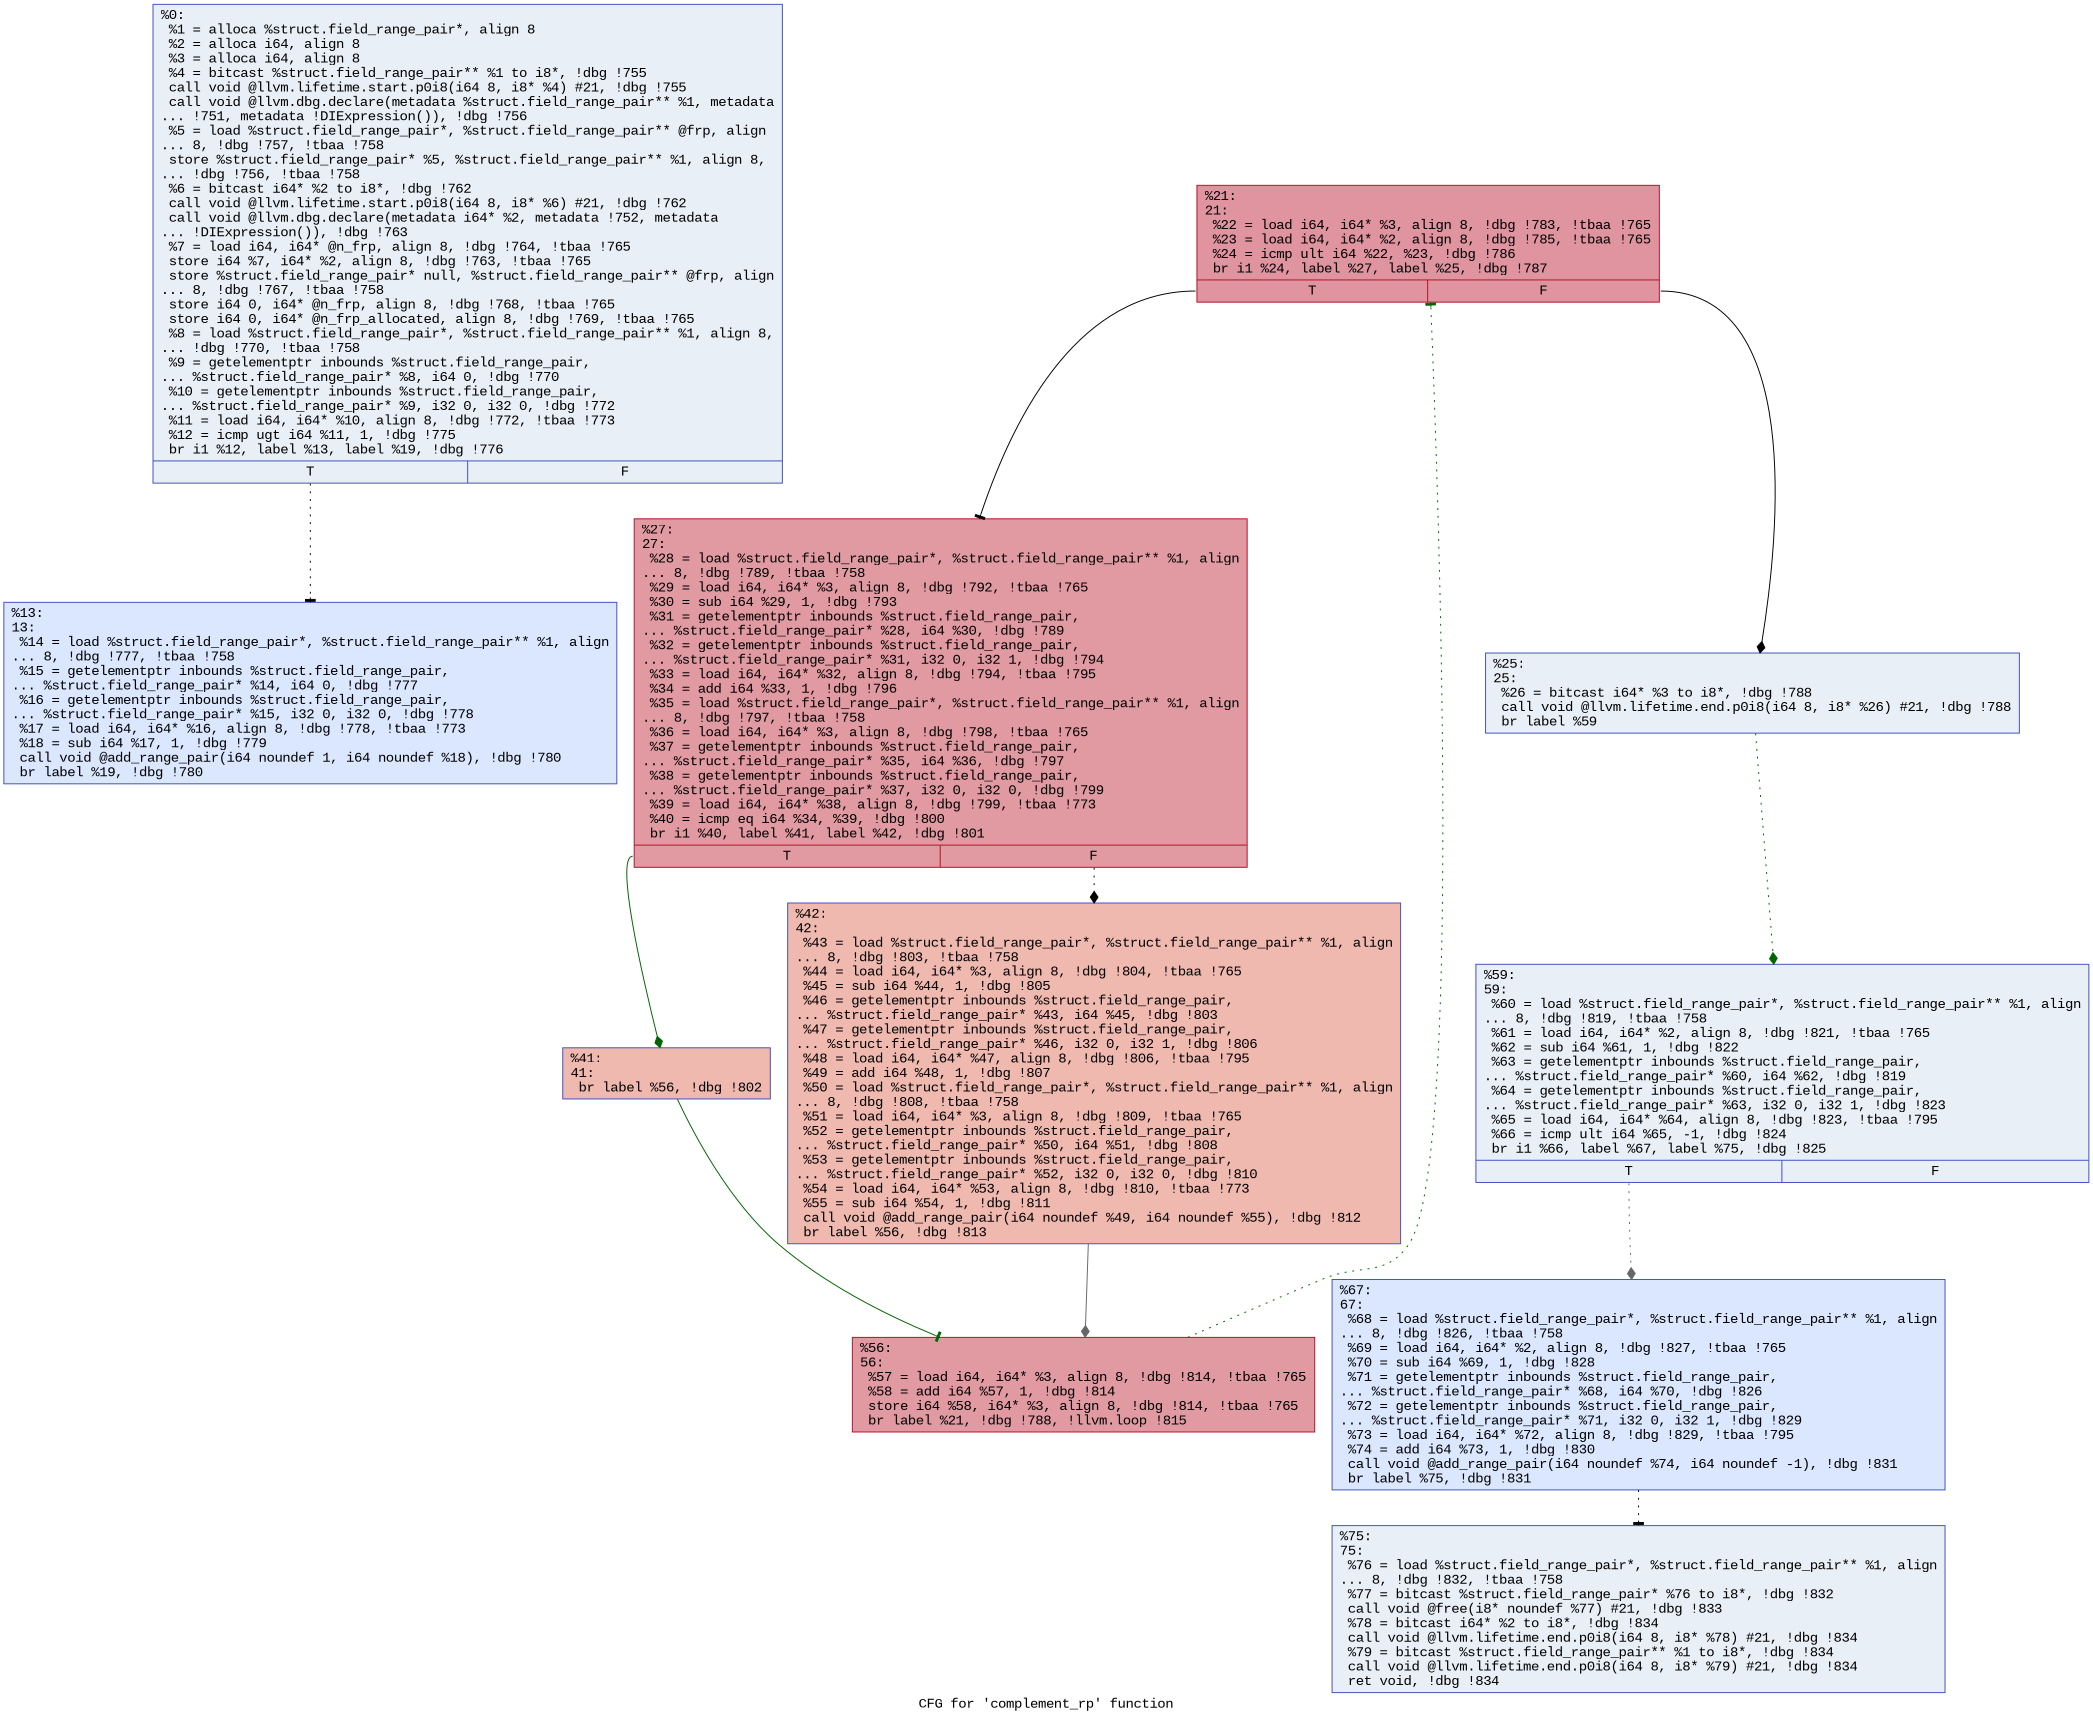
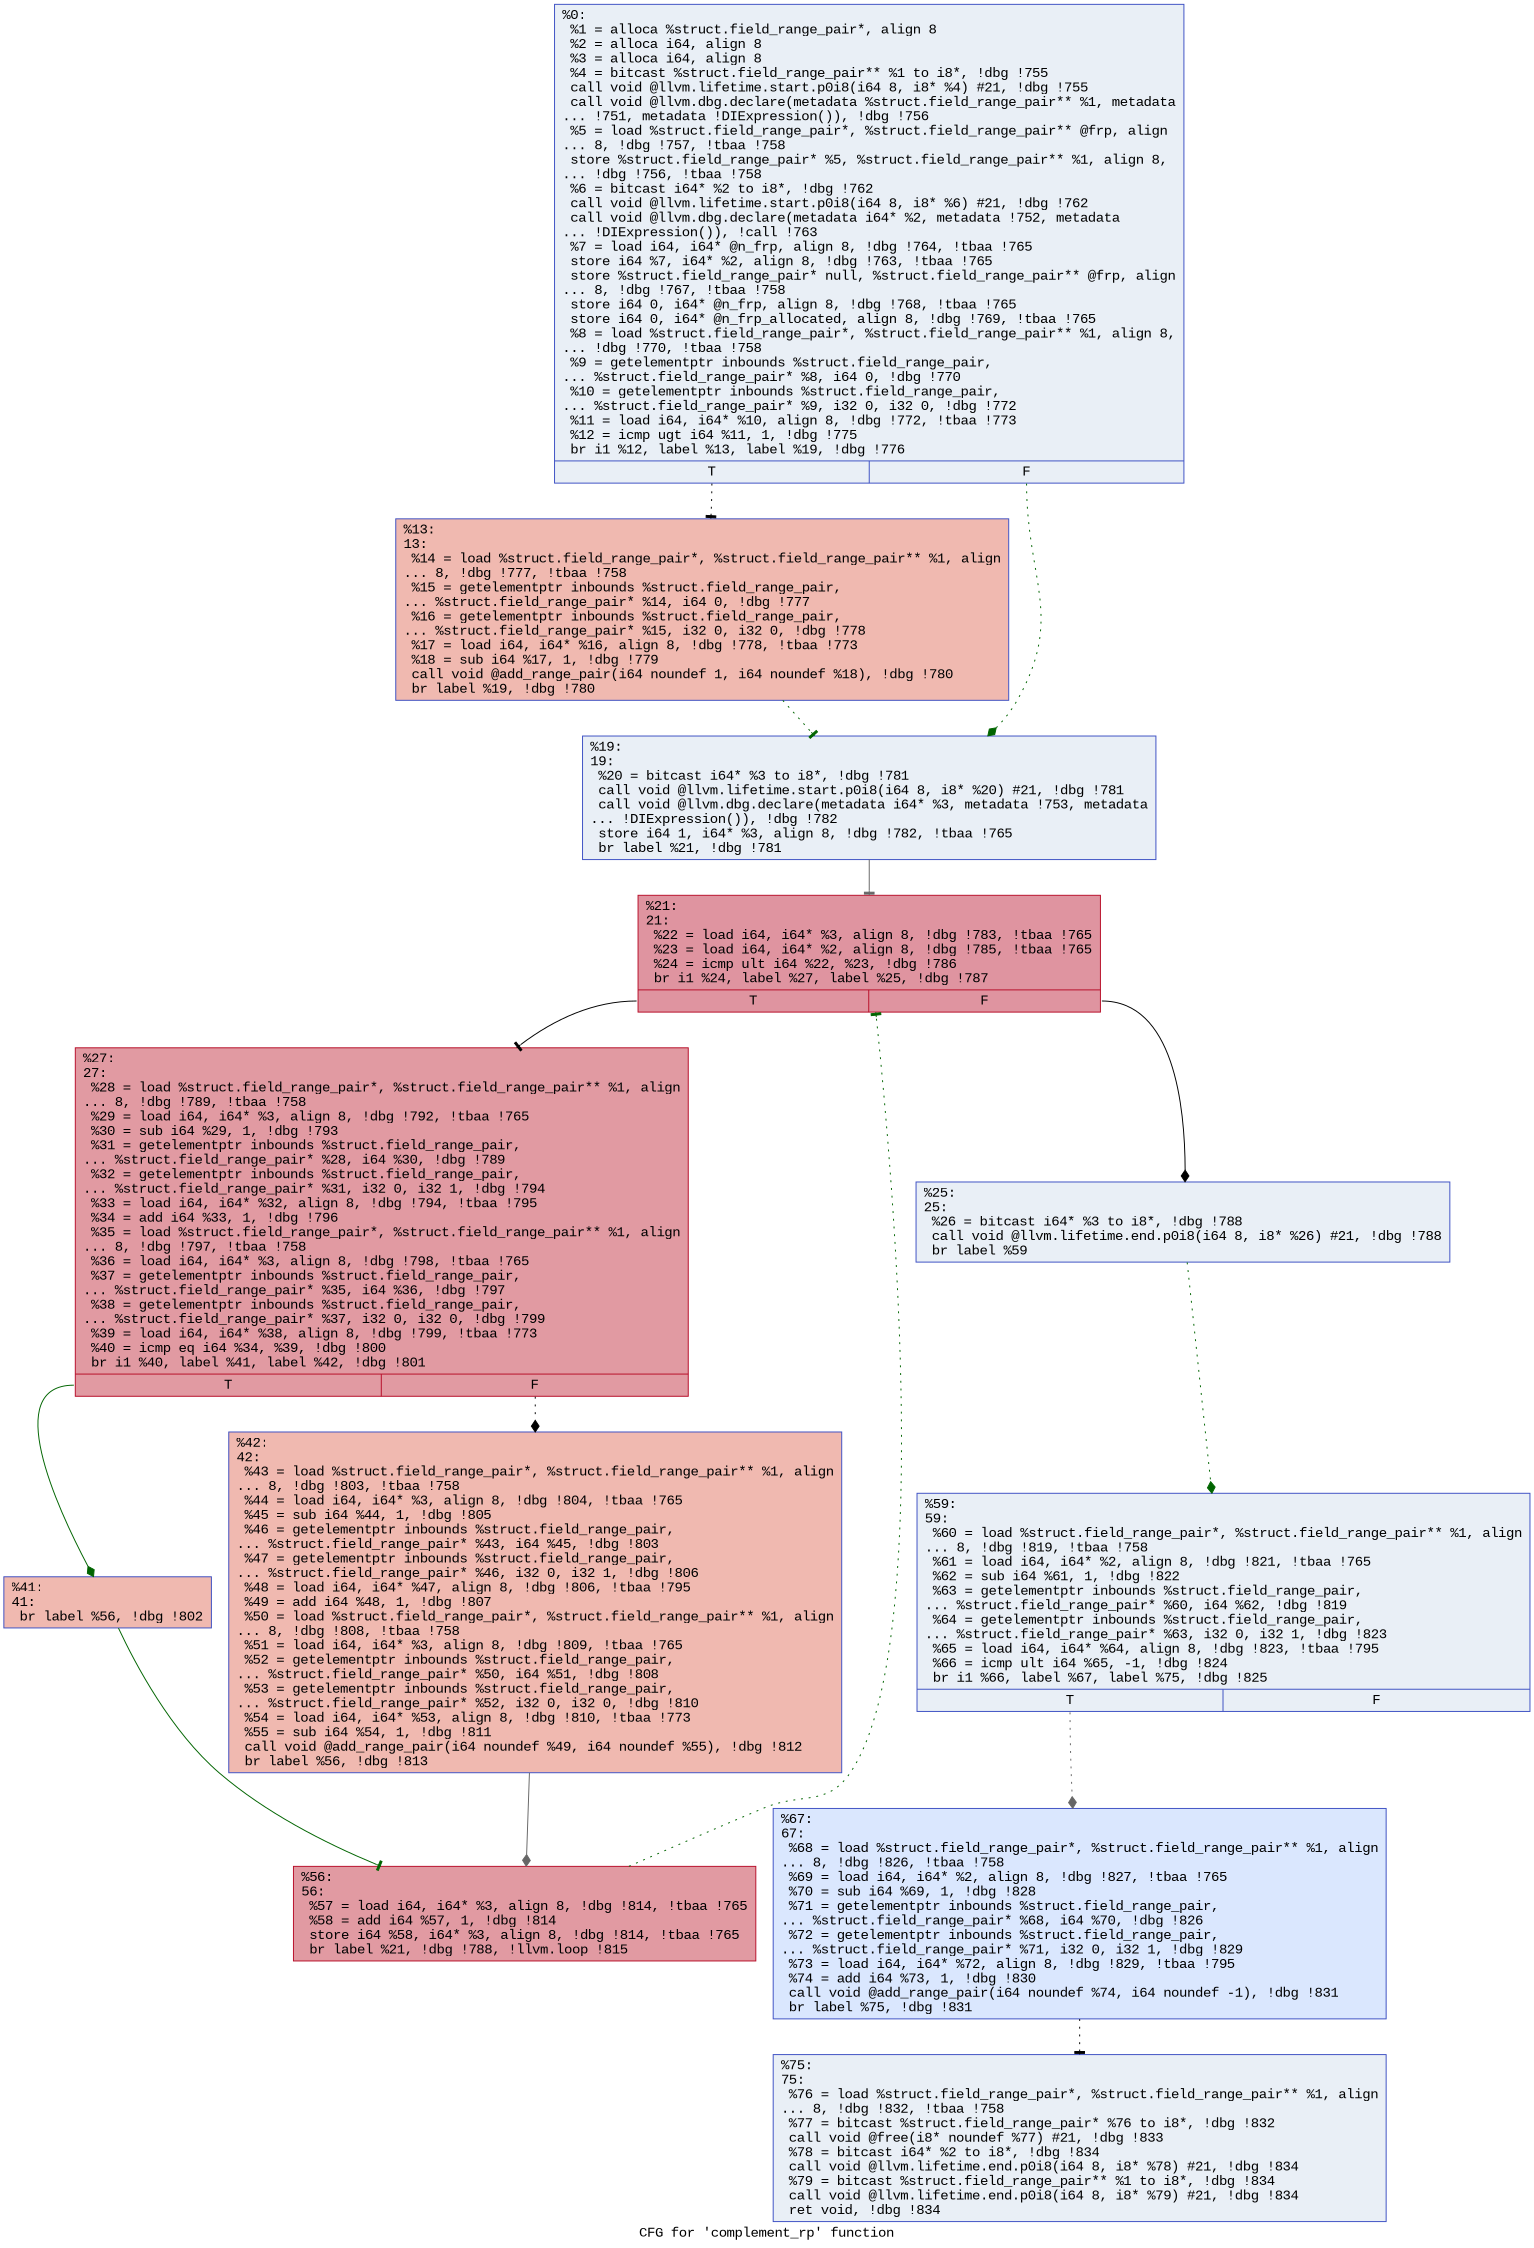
  digraph {
    fontname="Liberation Mono"
    label="CFG for 'complement_rp' function"
    node [color="#3d50c3ff" fillcolor="#cedaeb70" fontname="Liberation Mono" shape=record style=filled]
    edge [arrowhead=tee color=darkgreen fontname="Liberation Mono" style=dotted]
-   n1 [label="{%0:\l  %1 = alloca %struct.field_range_pair*, align 8\l  %2 = alloca i64, align 8\l  %3 = alloca i64, align 8\l  %4 = bitcast %struct.field_range_pair** %1 to i8*, !dbg !755\l  call void @llvm.lifetime.start.p0i8(i64 8, i8* %4) #21, !dbg !755\l  call void @llvm.dbg.declare(metadata %struct.field_range_pair** %1, metadata\l... !751, metadata !DIExpression()), !dbg !756\l  %5 = load %struct.field_range_pair*, %struct.field_range_pair** @frp, align\l... 8, !dbg !757, !tbaa !758\l  store %struct.field_range_pair* %5, %struct.field_range_pair** %1, align 8,\l... !dbg !756, !tbaa !758\l  %6 = bitcast i64* %2 to i8*, !dbg !762\l  call void @llvm.lifetime.start.p0i8(i64 8, i8* %6) #21, !dbg !762\l  call void @llvm.dbg.declare(metadata i64* %2, metadata !752, metadata\l... !DIExpression()), !dbg !763\l  %7 = load i64, i64* @n_frp, align 8, !dbg !764, !tbaa !765\l  store i64 %7, i64* %2, align 8, !dbg !763, !tbaa !765\l  store %struct.field_range_pair* null, %struct.field_range_pair** @frp, align\l... 8, !dbg !767, !tbaa !758\l  store i64 0, i64* @n_frp, align 8, !dbg !768, !tbaa !765\l  store i64 0, i64* @n_frp_allocated, align 8, !dbg !769, !tbaa !765\l  %8 = load %struct.field_range_pair*, %struct.field_range_pair** %1, align 8,\l... !dbg !770, !tbaa !758\l  %9 = getelementptr inbounds %struct.field_range_pair,\l... %struct.field_range_pair* %8, i64 0, !dbg !770\l  %10 = getelementptr inbounds %struct.field_range_pair,\l... %struct.field_range_pair* %9, i32 0, i32 0, !dbg !772\l  %11 = load i64, i64* %10, align 8, !dbg !772, !tbaa !773\l  %12 = icmp ugt i64 %11, 1, !dbg !775\l  br i1 %12, label %13, label %19, !dbg !776\l|{<s0>T|<s1>F}}"]
-   n2 [fillcolor="#abc8fd70" label="{%13:\l13:                                               \l  %14 = load %struct.field_range_pair*, %struct.field_range_pair** %1, align\l... 8, !dbg !777, !tbaa !758\l  %15 = getelementptr inbounds %struct.field_range_pair,\l... %struct.field_range_pair* %14, i64 0, !dbg !777\l  %16 = getelementptr inbounds %struct.field_range_pair,\l... %struct.field_range_pair* %15, i32 0, i32 0, !dbg !778\l  %17 = load i64, i64* %16, align 8, !dbg !778, !tbaa !773\l  %18 = sub i64 %17, 1, !dbg !779\l  call void @add_range_pair(i64 noundef 1, i64 noundef %18), !dbg !780\l  br label %19, !dbg !780\l}"]
+   n1 [label="{%0:\l  %1 = alloca %struct.field_range_pair*, align 8\l  %2 = alloca i64, align 8\l  %3 = alloca i64, align 8\l  %4 = bitcast %struct.field_range_pair** %1 to i8*, !dbg !755\l  call void @llvm.lifetime.start.p0i8(i64 8, i8* %4) #21, !dbg !755\l  call void @llvm.dbg.declare(metadata %struct.field_range_pair** %1, metadata\l... !751, metadata !DIExpression()), !dbg !756\l  %5 = load %struct.field_range_pair*, %struct.field_range_pair** @frp, align\l... 8, !dbg !757, !tbaa !758\l  store %struct.field_range_pair* %5, %struct.field_range_pair** %1, align 8,\l... !dbg !756, !tbaa !758\l  %6 = bitcast i64* %2 to i8*, !dbg !762\l  call void @llvm.lifetime.start.p0i8(i64 8, i8* %6) #21, !dbg !762\l  call void @llvm.dbg.declare(metadata i64* %2, metadata !752, metadata\l... !DIExpression()), !call !763\l  %7 = load i64, i64* @n_frp, align 8, !dbg !764, !tbaa !765\l  store i64 %7, i64* %2, align 8, !dbg !763, !tbaa !765\l  store %struct.field_range_pair* null, %struct.field_range_pair** @frp, align\l... 8, !dbg !767, !tbaa !758\l  store i64 0, i64* @n_frp, align 8, !dbg !768, !tbaa !765\l  store i64 0, i64* @n_frp_allocated, align 8, !dbg !769, !tbaa !765\l  %8 = load %struct.field_range_pair*, %struct.field_range_pair** %1, align 8,\l... !dbg !770, !tbaa !758\l  %9 = getelementptr inbounds %struct.field_range_pair,\l... %struct.field_range_pair* %8, i64 0, !dbg !770\l  %10 = getelementptr inbounds %struct.field_range_pair,\l... %struct.field_range_pair* %9, i32 0, i32 0, !dbg !772\l  %11 = load i64, i64* %10, align 8, !dbg !772, !tbaa !773\l  %12 = icmp ugt i64 %11, 1, !dbg !775\l  br i1 %12, label %13, label %19, !dbg !776\l|{<s0>T|<s1>F}}"]
+   n2 [fillcolor="#de614d70" label="{%13:\l13:                                               \l  %14 = load %struct.field_range_pair*, %struct.field_range_pair** %1, align\l... 8, !dbg !777, !tbaa !758\l  %15 = getelementptr inbounds %struct.field_range_pair,\l... %struct.field_range_pair* %14, i64 0, !dbg !777\l  %16 = getelementptr inbounds %struct.field_range_pair,\l... %struct.field_range_pair* %15, i32 0, i32 0, !dbg !778\l  %17 = load i64, i64* %16, align 8, !dbg !778, !tbaa !773\l  %18 = sub i64 %17, 1, !dbg !779\l  call void @add_range_pair(i64 noundef 1, i64 noundef %18), !dbg !780\l  br label %19, !dbg !780\l}"]
+   n3 [label="{%19:\l19:                                               \l  %20 = bitcast i64* %3 to i8*, !dbg !781\l  call void @llvm.lifetime.start.p0i8(i64 8, i8* %20) #21, !dbg !781\l  call void @llvm.dbg.declare(metadata i64* %3, metadata !753, metadata\l... !DIExpression()), !dbg !782\l  store i64 1, i64* %3, align 8, !dbg !782, !tbaa !765\l  br label %21, !dbg !781\l}"]
    n4 [color="#b70d28ff" fillcolor="#b70d2870" label="{%21:\l21:                                               \l  %22 = load i64, i64* %3, align 8, !dbg !783, !tbaa !765\l  %23 = load i64, i64* %2, align 8, !dbg !785, !tbaa !765\l  %24 = icmp ult i64 %22, %23, !dbg !786\l  br i1 %24, label %27, label %25, !dbg !787\l|{<s0>T|<s1>F}}"]
    n5 [color="#b70d28ff" fillcolor="#bb1b2c70" label="{%27:\l27:                                               \l  %28 = load %struct.field_range_pair*, %struct.field_range_pair** %1, align\l... 8, !dbg !789, !tbaa !758\l  %29 = load i64, i64* %3, align 8, !dbg !792, !tbaa !765\l  %30 = sub i64 %29, 1, !dbg !793\l  %31 = getelementptr inbounds %struct.field_range_pair,\l... %struct.field_range_pair* %28, i64 %30, !dbg !789\l  %32 = getelementptr inbounds %struct.field_range_pair,\l... %struct.field_range_pair* %31, i32 0, i32 1, !dbg !794\l  %33 = load i64, i64* %32, align 8, !dbg !794, !tbaa !795\l  %34 = add i64 %33, 1, !dbg !796\l  %35 = load %struct.field_range_pair*, %struct.field_range_pair** %1, align\l... 8, !dbg !797, !tbaa !758\l  %36 = load i64, i64* %3, align 8, !dbg !798, !tbaa !765\l  %37 = getelementptr inbounds %struct.field_range_pair,\l... %struct.field_range_pair* %35, i64 %36, !dbg !797\l  %38 = getelementptr inbounds %struct.field_range_pair,\l... %struct.field_range_pair* %37, i32 0, i32 0, !dbg !799\l  %39 = load i64, i64* %38, align 8, !dbg !799, !tbaa !773\l  %40 = icmp eq i64 %34, %39, !dbg !800\l  br i1 %40, label %41, label %42, !dbg !801\l|{<s0>T|<s1>F}}"]
    n6 [label="{%25:\l25:                                               \l  %26 = bitcast i64* %3 to i8*, !dbg !788\l  call void @llvm.lifetime.end.p0i8(i64 8, i8* %26) #21, !dbg !788\l  br label %59\l}"]
    n7 [fillcolor="#de614d70" label="{%41:\l41:                                               \l  br label %56, !dbg !802\l}"]
    n8 [fillcolor="#de614d70" label="{%42:\l42:                                               \l  %43 = load %struct.field_range_pair*, %struct.field_range_pair** %1, align\l... 8, !dbg !803, !tbaa !758\l  %44 = load i64, i64* %3, align 8, !dbg !804, !tbaa !765\l  %45 = sub i64 %44, 1, !dbg !805\l  %46 = getelementptr inbounds %struct.field_range_pair,\l... %struct.field_range_pair* %43, i64 %45, !dbg !803\l  %47 = getelementptr inbounds %struct.field_range_pair,\l... %struct.field_range_pair* %46, i32 0, i32 1, !dbg !806\l  %48 = load i64, i64* %47, align 8, !dbg !806, !tbaa !795\l  %49 = add i64 %48, 1, !dbg !807\l  %50 = load %struct.field_range_pair*, %struct.field_range_pair** %1, align\l... 8, !dbg !808, !tbaa !758\l  %51 = load i64, i64* %3, align 8, !dbg !809, !tbaa !765\l  %52 = getelementptr inbounds %struct.field_range_pair,\l... %struct.field_range_pair* %50, i64 %51, !dbg !808\l  %53 = getelementptr inbounds %struct.field_range_pair,\l... %struct.field_range_pair* %52, i32 0, i32 0, !dbg !810\l  %54 = load i64, i64* %53, align 8, !dbg !810, !tbaa !773\l  %55 = sub i64 %54, 1, !dbg !811\l  call void @add_range_pair(i64 noundef %49, i64 noundef %55), !dbg !812\l  br label %56, !dbg !813\l}"]
    n9 [label="{%59:\l59:                                               \l  %60 = load %struct.field_range_pair*, %struct.field_range_pair** %1, align\l... 8, !dbg !819, !tbaa !758\l  %61 = load i64, i64* %2, align 8, !dbg !821, !tbaa !765\l  %62 = sub i64 %61, 1, !dbg !822\l  %63 = getelementptr inbounds %struct.field_range_pair,\l... %struct.field_range_pair* %60, i64 %62, !dbg !819\l  %64 = getelementptr inbounds %struct.field_range_pair,\l... %struct.field_range_pair* %63, i32 0, i32 1, !dbg !823\l  %65 = load i64, i64* %64, align 8, !dbg !823, !tbaa !795\l  %66 = icmp ult i64 %65, -1, !dbg !824\l  br i1 %66, label %67, label %75, !dbg !825\l|{<s0>T|<s1>F}}"]
    n10 [color="#b70d28ff" fillcolor="#bb1b2c70" label="{%56:\l56:                                               \l  %57 = load i64, i64* %3, align 8, !dbg !814, !tbaa !765\l  %58 = add i64 %57, 1, !dbg !814\l  store i64 %58, i64* %3, align 8, !dbg !814, !tbaa !765\l  br label %21, !dbg !788, !llvm.loop !815\l}"]
    n11 [fillcolor="#abc8fd70" label="{%67:\l67:                                               \l  %68 = load %struct.field_range_pair*, %struct.field_range_pair** %1, align\l... 8, !dbg !826, !tbaa !758\l  %69 = load i64, i64* %2, align 8, !dbg !827, !tbaa !765\l  %70 = sub i64 %69, 1, !dbg !828\l  %71 = getelementptr inbounds %struct.field_range_pair,\l... %struct.field_range_pair* %68, i64 %70, !dbg !826\l  %72 = getelementptr inbounds %struct.field_range_pair,\l... %struct.field_range_pair* %71, i32 0, i32 1, !dbg !829\l  %73 = load i64, i64* %72, align 8, !dbg !829, !tbaa !795\l  %74 = add i64 %73, 1, !dbg !830\l  call void @add_range_pair(i64 noundef %74, i64 noundef -1), !dbg !831\l  br label %75, !dbg !831\l}"]
    n12 [label="{%75:\l75:                                               \l  %76 = load %struct.field_range_pair*, %struct.field_range_pair** %1, align\l... 8, !dbg !832, !tbaa !758\l  %77 = bitcast %struct.field_range_pair* %76 to i8*, !dbg !832\l  call void @free(i8* noundef %77) #21, !dbg !833\l  %78 = bitcast i64* %2 to i8*, !dbg !834\l  call void @llvm.lifetime.end.p0i8(i64 8, i8* %78) #21, !dbg !834\l  %79 = bitcast %struct.field_range_pair** %1 to i8*, !dbg !834\l  call void @llvm.lifetime.end.p0i8(i64 8, i8* %79) #21, !dbg !834\l  ret void, !dbg !834\l}"]
    n1 -> n2 [color=black tailport=s0]
+   n1 -> n3 [arrowhead=diamond tailport=s1]
+   n2 -> n3
+   n3 -> n4 [color=gray40 style=solid]
    n4 -> n5 [color=black style=solid tailport=s0]
    n4 -> n6 [arrowhead=diamond color=black style=solid tailport=s1]
    n5 -> n7 [arrowhead=diamond style=solid tailport=s0]
    n5 -> n8 [arrowhead=diamond color=black tailport=s1]
    n6 -> n9 [arrowhead=diamond]
    n7 -> n10 [style=solid]
    n8 -> n10 [arrowhead=diamond color=gray40 style=solid]
    n9 -> n11 [arrowhead=diamond color=gray40 tailport=s0]
    n10 -> n4
    n11 -> n12 [color=black]
  }
